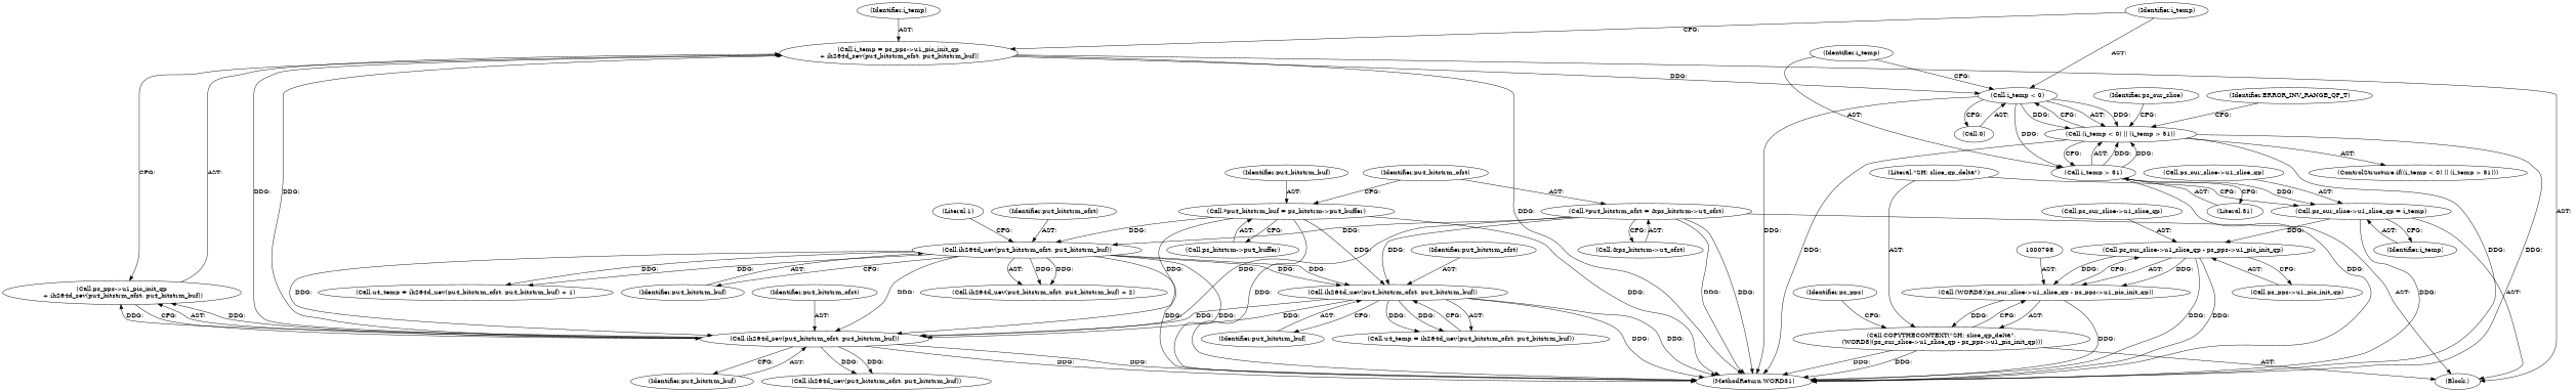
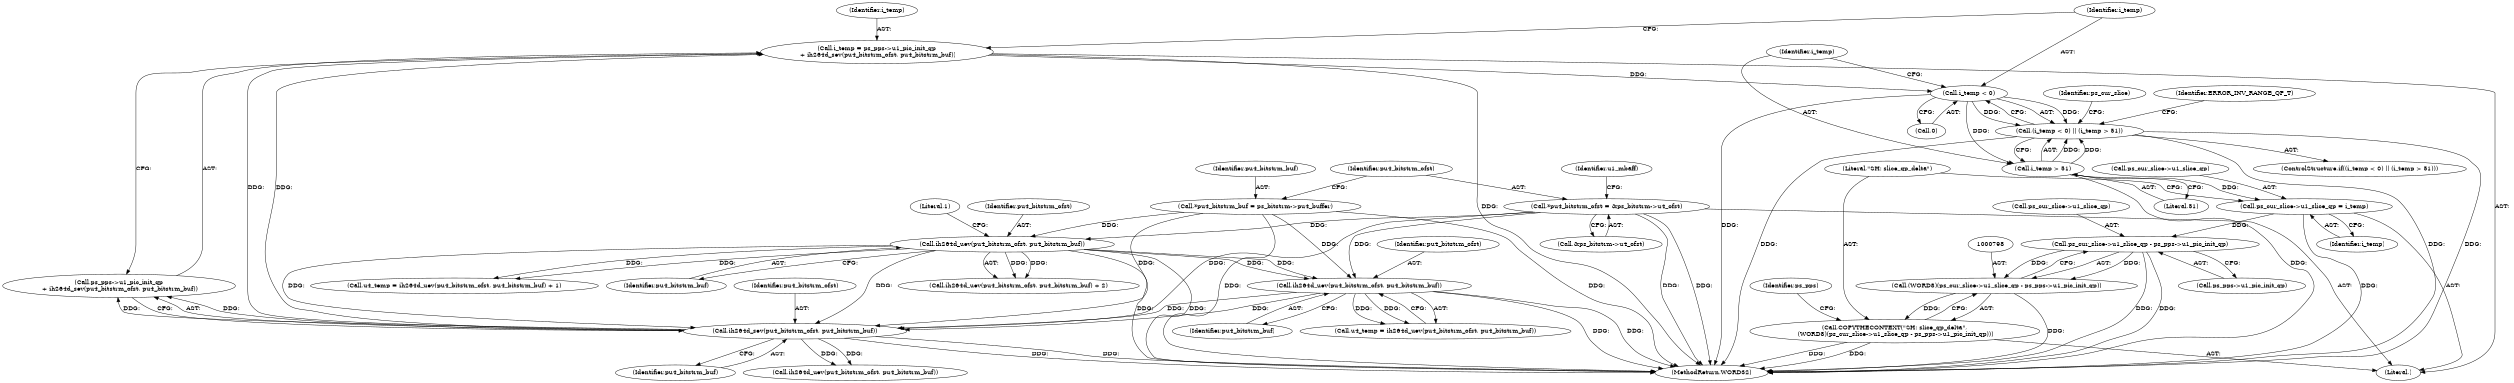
  digraph {
    n1 [label="(Call,i_temp = ps_pps->u1_pic_init_qp\n + ih264d_sev(pu4_bitstrm_ofst, pu4_bitstrm_buf))"]
    n2 [label="(Call,i_temp < 0)"]
-   n3 [label="(MethodReturn,WORD31)"]
+   n3 [label="(MethodReturn,WORD32)"]
    n4 [label="(Call,ps_pps->u1_pic_init_qp\n + ih264d_sev(pu4_bitstrm_ofst, pu4_bitstrm_buf))"]
-   n5 [label="(Block,)"]
+   n5 [label="(Literal,)"]
    n6 [label="(Call,(i_temp < 0) || (i_temp > 51))"]
    n7 [label="(Call,i_temp > 51)"]
    n8 [label="(Call,0)"]
    n9 [label="(Call,ih264d_sev(pu4_bitstrm_ofst, pu4_bitstrm_buf))"]
    n10 [label="(Identifier,pu4_bitstrm_buf)"]
    n11 [label="(Call,ih264d_uev(pu4_bitstrm_ofst, pu4_bitstrm_buf))"]
    n12 [label="(Call,ih264d_uev(pu4_bitstrm_ofst, pu4_bitstrm_buf))"]
    n13 [label="(Call,u4_temp = ih264d_uev(pu4_bitstrm_ofst, pu4_bitstrm_buf))"]
    n14 [label="(Identifier,pu4_bitstrm_buf)"]
    n15 [label="(Call,*pu4_bitstrm_ofst = &ps_bitstrm->u4_ofst)"]
    n16 [label="(Call,ih264d_uev(pu4_bitstrm_ofst, pu4_bitstrm_buf))"]
    n17 [label="(Call,&ps_bitstrm->u4_ofst)"]
    n18 [label="(Identifier,pu4_bitstrm_buf)"]
    n19 [label="(Call,ih264d_uev(pu4_bitstrm_ofst, pu4_bitstrm_buf) + 2)"]
    n20 [label="(Call,u4_temp = ih264d_uev(pu4_bitstrm_ofst, pu4_bitstrm_buf) + 1)"]
    n21 [label="(Call,*pu4_bitstrm_buf = ps_bitstrm->pu4_buffer)"]
-   n22 [label="(Call,ps_bitstrm->pu4_buffer)"]
    n23 [label="(ControlStructure,if((i_temp < 0) || (i_temp > 51)))"]
    n24 [label="(Call,ps_cur_slice->u1_slice_qp = i_temp)"]
    n25 [label="(Literal,51)"]
    n26 [label="(Call,ps_cur_slice->u1_slice_qp - ps_pps->u1_pic_init_qp)"]
    n27 [label="(Identifier,i_temp)"]
    n28 [label="(Call,(WORD8)(ps_cur_slice->u1_slice_qp - ps_pps->u1_pic_init_qp))"]
    n29 [label="(Call,ps_pps->u1_pic_init_qp)"]
    n30 [label="(Call,COPYTHECONTEXT(\"SH: slice_qp_delta\",\n (WORD8)(ps_cur_slice->u1_slice_qp - ps_pps->u1_pic_init_qp)))"]
    n31 [label="(Identifier,ps_cur_slice)"]
    n32 [label="(Identifier,pu4_bitstrm_buf)"]
    n33 [label="(Identifier,ps_pps)"]
    n34 [label="(Identifier,pu4_bitstrm_ofst)"]
    n35 [label="(Identifier,i_temp)"]
    n36 [label="(Identifier,i_temp)"]
+   n37 [label="(Identifier,u1_mbaff)"]
    n38 [label="(Call,ps_cur_slice->u1_slice_qp)"]
    n39 [label="(Call,ps_cur_slice->u1_slice_qp)"]
    n40 [label="(Literal,\"SH: slice_qp_delta\")"]
    n41 [label="(Identifier,ERROR_INV_RANGE_QP_T)"]
    n42 [label="(Literal,1)"]
    n43 [label="(Identifier,pu4_bitstrm_ofst)"]
    n44 [label="(Identifier,pu4_bitstrm_ofst)"]
    n45 [label="(Identifier,i_temp)"]
    n46 [label="(Identifier,pu4_bitstrm_ofst)"]
    1000798
    n1 -> n2 [label="DDG: "]
    n1 -> n3 [label="DDG: "]
    n1 -> n4 [label="CFG: "]
    n1 -> n5 [label="AST: "]
    n2 -> n3 [label="DDG: "]
    n2 -> n6 [label="AST: "]
    n2 -> n6 [label="DDG: "]
    n2 -> n6 [label="DDG: "]
    n2 -> n7 [label="DDG: "]
    n2 -> n8 [label="CFG: "]
    n4 -> n1 [label="AST: "]
    n4 -> n9 [label="CFG: "]
    n6 -> n2 [label="CFG: "]
    n6 -> n3 [label="DDG: "]
    n6 -> n3 [label="DDG: "]
    n6 -> n3 [label="DDG: "]
    n6 -> n7 [label="CFG: "]
    n6 -> n23 [label="AST: "]
    n7 -> n3 [label="DDG: "]
    n7 -> n6 [label="AST: "]
    n7 -> n6 [label="DDG: "]
    n7 -> n6 [label="DDG: "]
    n7 -> n24 [label="DDG: "]
    n7 -> n25 [label="CFG: "]
    n8 -> n2 [label="AST: "]
    n9 -> n1 [label="DDG: "]
    n9 -> n1 [label="DDG: "]
    n9 -> n3 [label="DDG: "]
    n9 -> n3 [label="DDG: "]
    n9 -> n4 [label="AST: "]
    n9 -> n4 [label="DDG: "]
    n9 -> n4 [label="DDG: "]
    n9 -> n10 [label="CFG: "]
    n9 -> n11 [label="DDG: "]
    n9 -> n11 [label="DDG: "]
    n10 -> n9 [label="AST: "]
    n12 -> n3 [label="DDG: "]
    n12 -> n3 [label="DDG: "]
    n12 -> n9 [label="DDG: "]
    n12 -> n9 [label="DDG: "]
    n12 -> n13 [label="AST: "]
    n12 -> n13 [label="DDG: "]
    n12 -> n13 [label="DDG: "]
    n12 -> n14 [label="CFG: "]
    n13 -> n12 [label="CFG: "]
    n14 -> n12 [label="AST: "]
    n15 -> n3 [label="DDG: "]
    n15 -> n3 [label="DDG: "]
    n15 -> n5 [label="AST: "]
    n15 -> n9 [label="DDG: "]
    n15 -> n12 [label="DDG: "]
    n15 -> n16 [label="DDG: "]
    n15 -> n17 [label="CFG: "]
    n16 -> n3 [label="DDG: "]
    n16 -> n3 [label="DDG: "]
    n16 -> n9 [label="DDG: "]
    n16 -> n9 [label="DDG: "]
    n16 -> n12 [label="DDG: "]
    n16 -> n12 [label="DDG: "]
    n16 -> n18 [label="CFG: "]
    n16 -> n19 [label="AST: "]
    n16 -> n19 [label="DDG: "]
    n16 -> n19 [label="DDG: "]
    n16 -> n20 [label="DDG: "]
    n16 -> n20 [label="DDG: "]
    n17 -> n15 [label="AST: "]
    n18 -> n16 [label="AST: "]
    n21 -> n3 [label="DDG: "]
    n21 -> n3 [label="DDG: "]
    n21 -> n9 [label="DDG: "]
    n21 -> n12 [label="DDG: "]
    n21 -> n16 [label="DDG: "]
-   n21 -> n22 [label="CFG: "]
-   n22 -> n21 [label="AST: "]
    n24 -> n3 [label="DDG: "]
    n24 -> n5 [label="AST: "]
    n24 -> n26 [label="DDG: "]
    n24 -> n27 [label="CFG: "]
    n25 -> n7 [label="AST: "]
    n26 -> n3 [label="DDG: "]
    n26 -> n3 [label="DDG: "]
    n26 -> n28 [label="AST: "]
    n26 -> n28 [label="DDG: "]
    n26 -> n28 [label="DDG: "]
    n26 -> n29 [label="CFG: "]
    n27 -> n24 [label="AST: "]
    n28 -> n3 [label="DDG: "]
    n28 -> n26 [label="CFG: "]
    n28 -> n30 [label="AST: "]
    n28 -> n30 [label="DDG: "]
    n29 -> n26 [label="AST: "]
    n30 -> n3 [label="DDG: "]
    n30 -> n3 [label="DDG: "]
    n30 -> n5 [label="AST: "]
    n30 -> n28 [label="CFG: "]
    n31 -> n6 [label="CFG: "]
    n32 -> n21 [label="AST: "]
    n33 -> n30 [label="CFG: "]
    n34 -> n9 [label="AST: "]
    n35 -> n1 [label="CFG: "]
    n35 -> n2 [label="AST: "]
    n36 -> n1 [label="AST: "]
+   n37 -> n15 [label="CFG: "]
    n38 -> n26 [label="AST: "]
    n39 -> n24 [label="AST: "]
    n40 -> n24 [label="CFG: "]
    n40 -> n30 [label="AST: "]
    n41 -> n6 [label="CFG: "]
    n42 -> n16 [label="CFG: "]
    n43 -> n16 [label="AST: "]
    n44 -> n12 [label="AST: "]
    n45 -> n2 [label="CFG: "]
    n45 -> n7 [label="AST: "]
    n46 -> n15 [label="AST: "]
    n46 -> n21 [label="CFG: "]
    1000798 -> n28 [label="AST: "]
  }
